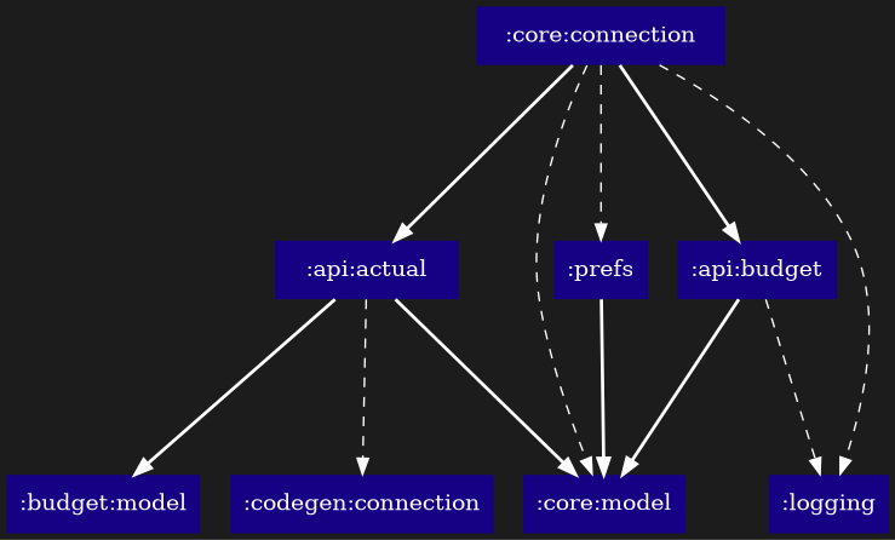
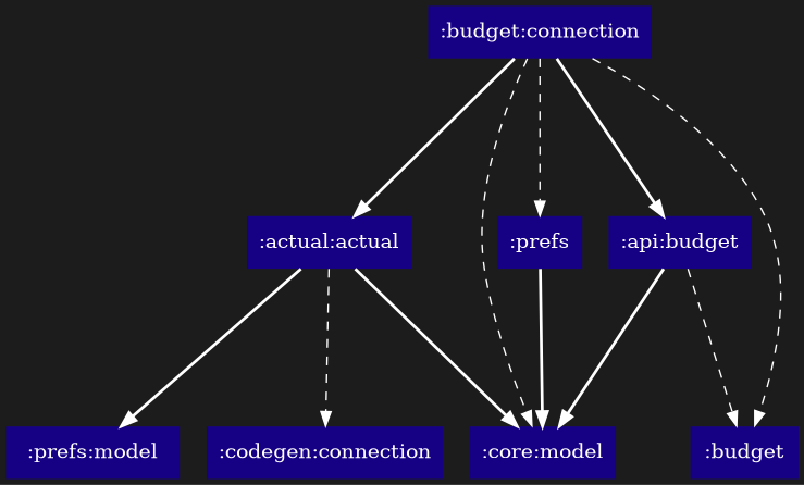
  digraph {
    bgcolor="#1c1c1c"
    rankdir=TB
    ranksep=1.5
    node [color=transparent fillcolor="#160185" fontcolor=white shape=box style=filled]
    edge [arrowhead=normal color=white style=bold]
-   ":api:actual"
-   ":budget:model"
+   ":api:actual" [label=":actual:actual"]
+   ":budget:model" [label=":prefs:model"]
    n3 [label=":codegen:connection"]
    ":core:model"
    n5 [label=":api:budget"]
-   ":logging"
-   ":core:connection"
+   ":logging" [label=":budget"]
+   ":core:connection" [label=":budget:connection"]
    ":prefs"
    ":api:actual" -> ":budget:model"
    ":api:actual" -> n3 [style=dashed]
    ":api:actual" -> ":core:model"
    n5 -> ":core:model"
    n5 -> ":logging" [style=dashed]
    ":core:connection" -> ":api:actual"
    ":core:connection" -> ":core:model" [style=dashed]
    ":core:connection" -> n5
    ":core:connection" -> ":logging" [style=dashed]
    ":core:connection" -> ":prefs" [style=dashed]
    ":prefs" -> ":core:model"
  }
